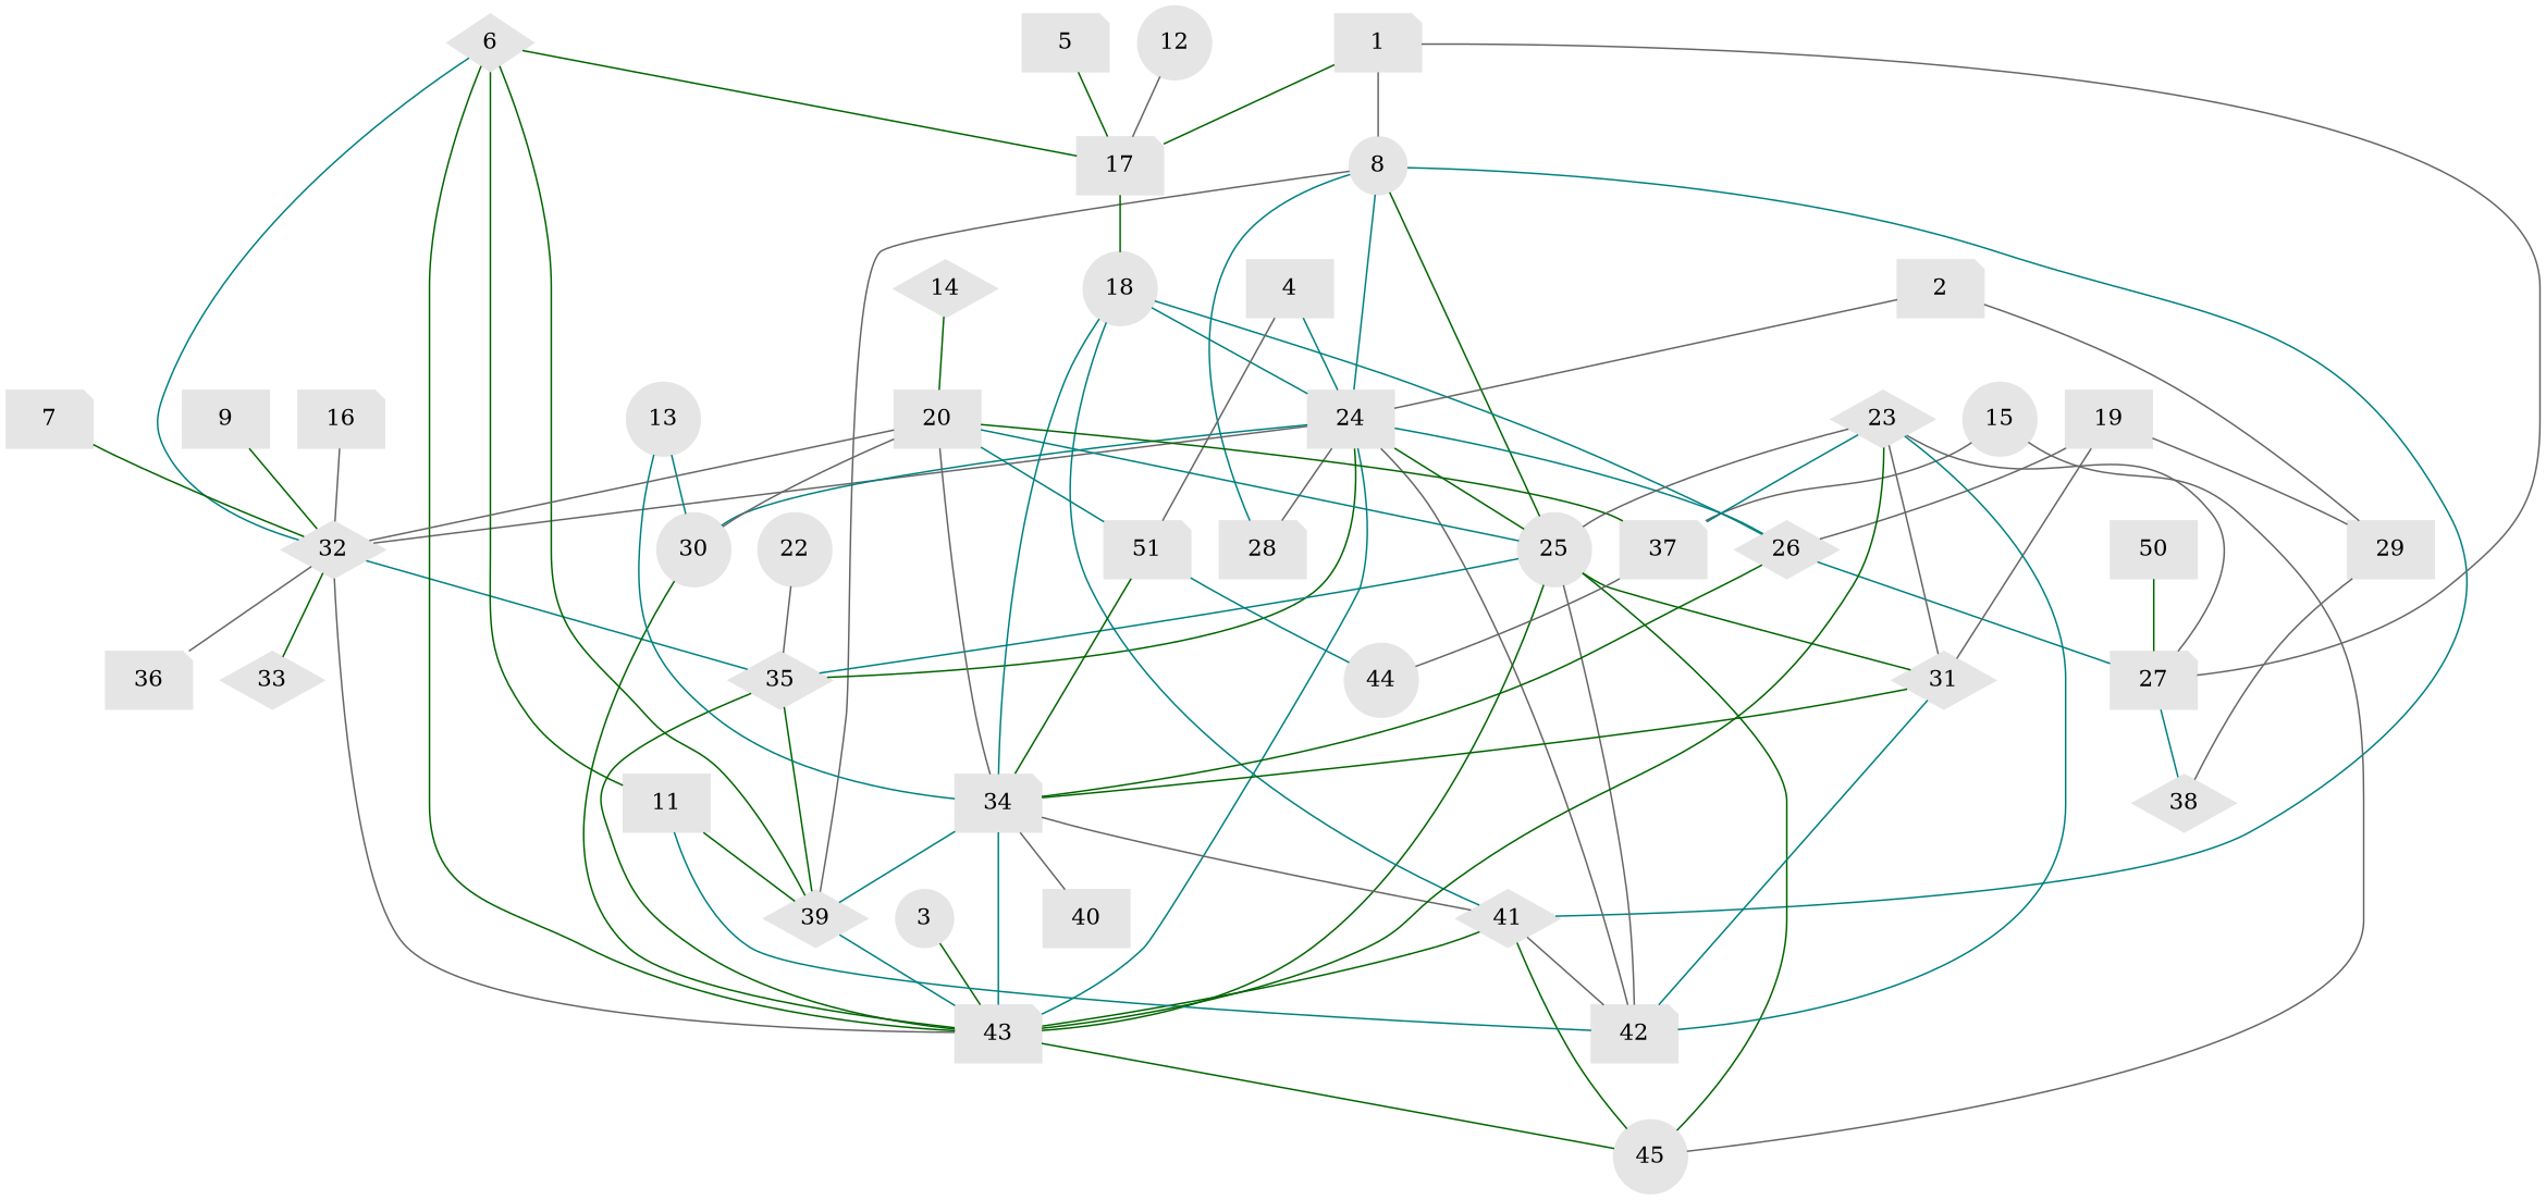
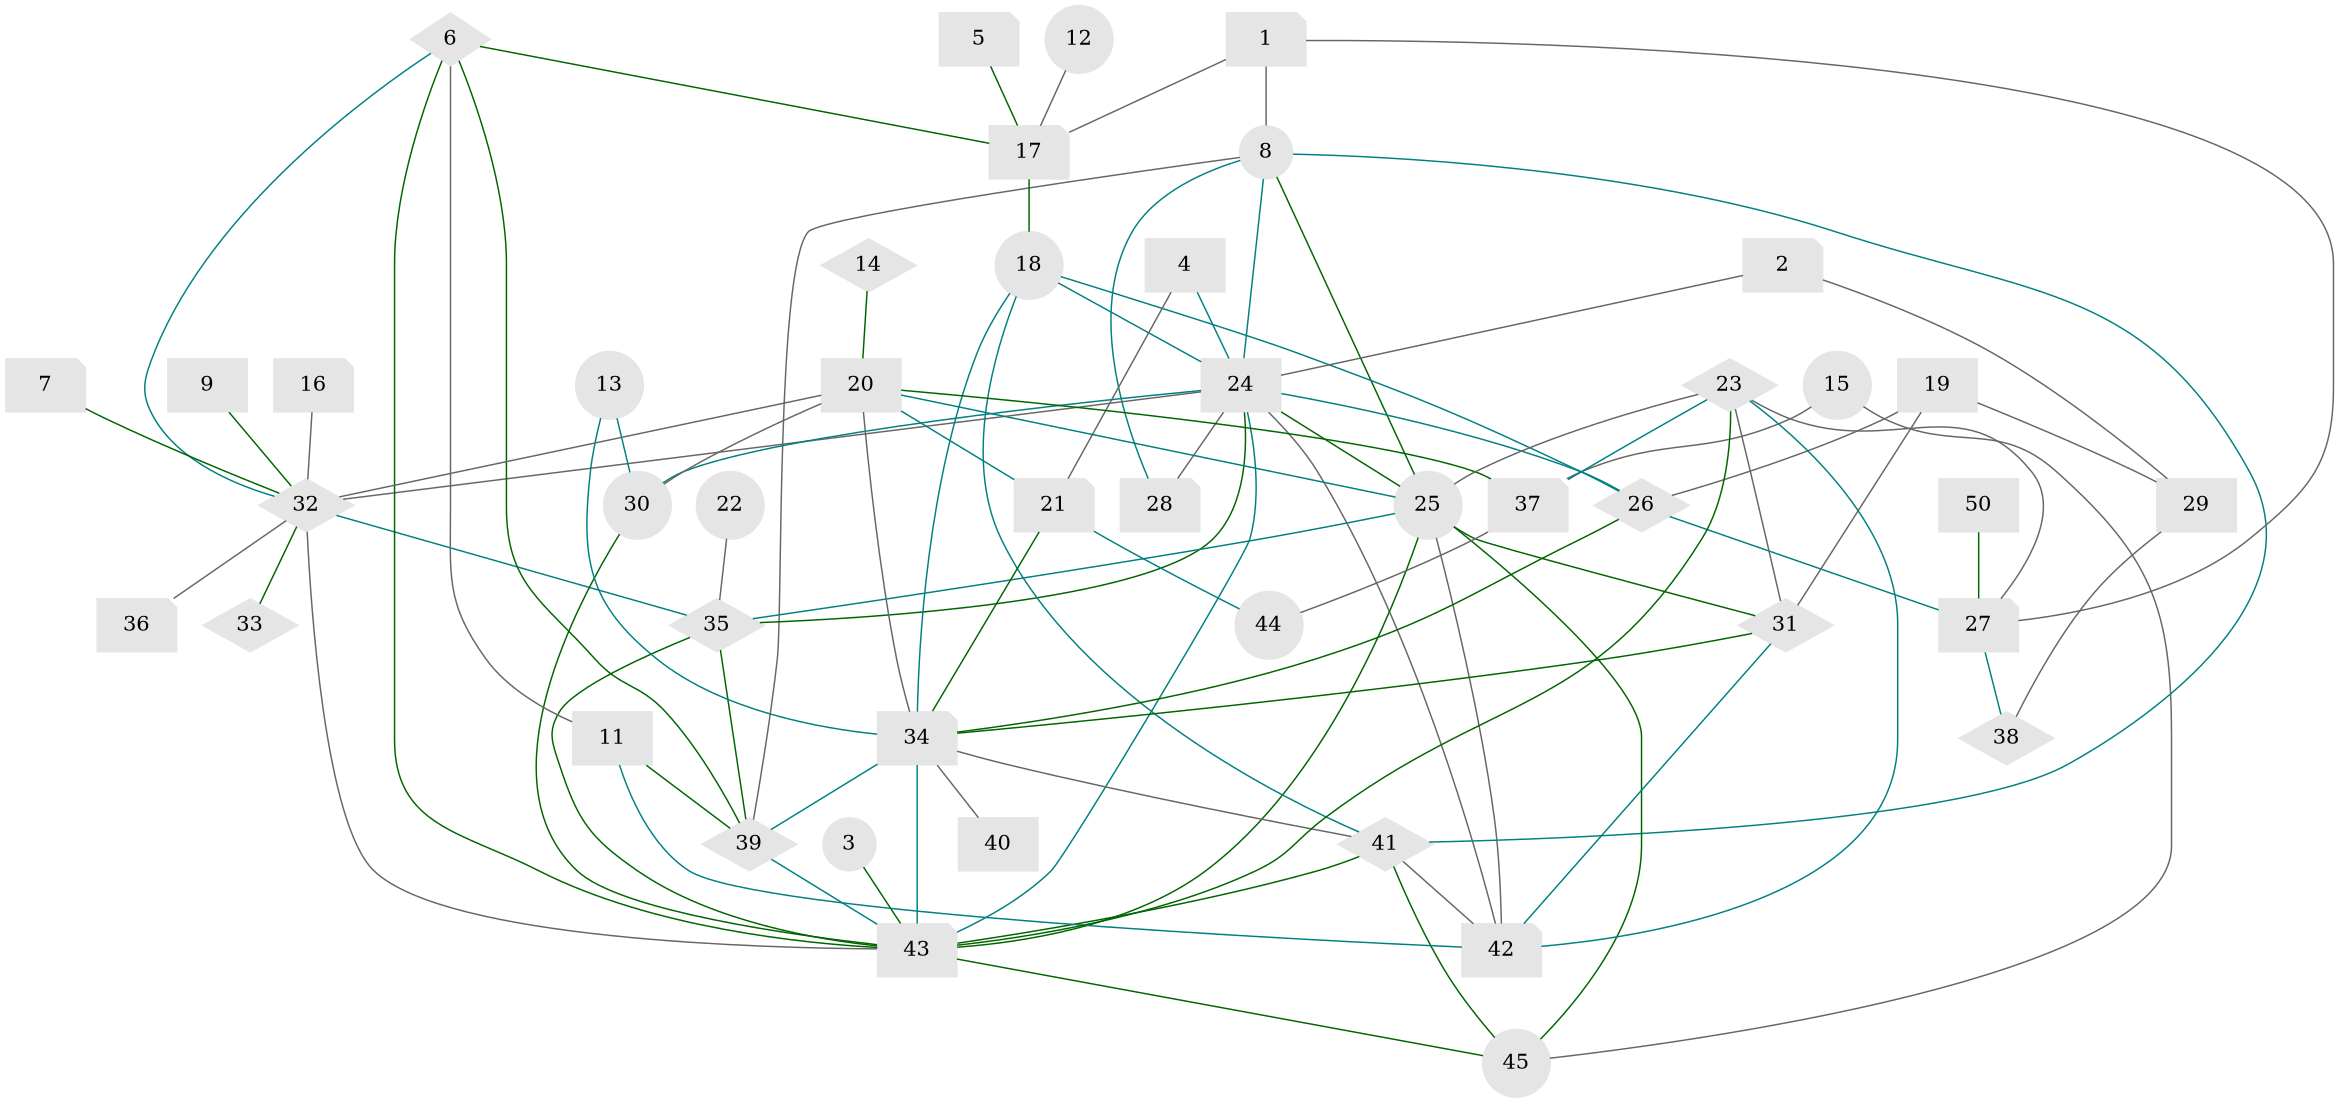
  graph {
    node [color=gray90 shape=note style=filled]
    edge [color=gray40 weight=1.0]
    8 [shape=circle]
    1
    17
    27
    24 [shape=box]
    39 [shape=diamond]
    25 [shape=circle]
    28
    41 [shape=diamond]
    18 [shape=circle]
    38 [shape=diamond]
    2
    29 [shape=box]
    43
    32 [shape=diamond]
    42
    30 [shape=circle]
    26 [shape=diamond]
    35 [shape=diamond]
    3 [shape=circle]
    45 [shape=circle]
    4 [shape=box]
-   21 [label=51]
+   21
    34
    44 [shape=circle]
    5
    6 [shape=diamond]
    11 [shape=box]
    33 [shape=diamond]
    36
    7
    31 [shape=diamond]
    9 [shape=box]
    n34 [label=50 shape=box]
    12 [shape=circle]
    13 [shape=circle]
    40 [shape=box]
    14 [shape=diamond]
    20 [shape=box]
    37
    15 [shape=circle]
    16
    19 [shape=box]
    22 [shape=circle]
    23 [shape=diamond]
    8 -- 24 [color=teal]
    8 -- 39
    8 -- 25 [color=darkgreen]
    8 -- 28 [color=teal]
    8 -- 41 [color=teal]
    1 -- 8
-   1 -- 17 [color=darkgreen]
+   1 -- 17
    1 -- 27
    17 -- 18 [color=darkgreen]
    27 -- 38 [color=teal]
    24 -- 25 [color=darkgreen]
    24 -- 28
    24 -- 43 [color=teal]
    24 -- 32 [weight=2.0]
    24 -- 42
    24 -- 30 [color=teal]
    24 -- 26 [color=teal]
    24 -- 35 [color=darkgreen weight=2.0]
    39 -- 43 [color=teal]
    25 -- 43 [color=darkgreen]
    25 -- 42
    25 -- 35 [color=teal]
    25 -- 45 [color=darkgreen]
    25 -- 31 [color=darkgreen]
    41 -- 43 [color=darkgreen]
    41 -- 42
    41 -- 45 [color=darkgreen]
    18 -- 24 [color=teal weight=2.0]
    18 -- 41 [color=teal]
    18 -- 26 [color=teal]
    18 -- 34 [color=teal]
    2 -- 24
    2 -- 29
    29 -- 38
    43 -- 45 [color=darkgreen]
    32 -- 43
    32 -- 35 [color=teal]
    32 -- 33 [color=darkgreen]
    32 -- 36
    30 -- 43 [color=darkgreen]
    26 -- 27 [color=teal weight=2.0]
    26 -- 34 [color=darkgreen]
    35 -- 39 [color=darkgreen]
    35 -- 43 [color=darkgreen]
    3 -- 43 [color=darkgreen]
    4 -- 24 [color=teal]
    4 -- 21
    21 -- 34 [color=darkgreen]
    21 -- 44 [color=teal]
    34 -- 39 [color=teal]
    34 -- 41
    34 -- 43 [color=teal weight=2.0]
    34 -- 40
    5 -- 17 [color=darkgreen]
    6 -- 17 [color=darkgreen]
    6 -- 39 [color=darkgreen]
    6 -- 43 [color=darkgreen]
    6 -- 32 [color=teal]
-   6 -- 11 [color=darkgreen]
+   6 -- 11
    11 -- 39 [color=darkgreen]
    11 -- 42 [color=teal]
    7 -- 32 [color=darkgreen]
    31 -- 42 [color=teal]
    31 -- 34 [color=darkgreen]
    9 -- 32 [color=darkgreen]
    n34 -- 27 [color=darkgreen]
    12 -- 17
    13 -- 30 [color=teal]
    13 -- 34 [color=teal]
    14 -- 20 [color=darkgreen]
    20 -- 25 [color=teal]
    20 -- 32
    20 -- 30
    20 -- 21 [color=teal]
    20 -- 34 [weight=2.0]
    20 -- 37 [color=darkgreen]
    37 -- 44
    15 -- 45
    15 -- 37
    16 -- 32
    19 -- 29
    19 -- 26
    19 -- 31
    22 -- 35
    23 -- 27
    23 -- 25
    23 -- 43 [color=darkgreen]
    23 -- 42 [color=teal]
    23 -- 31
    23 -- 37 [color=teal]
  }
